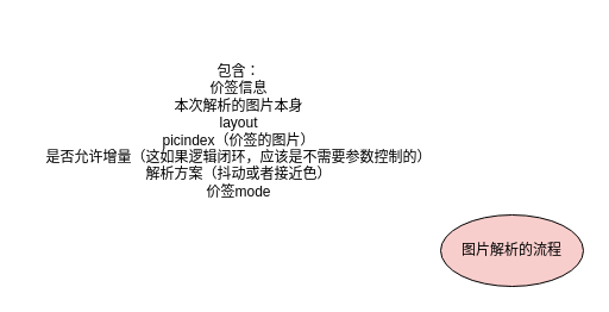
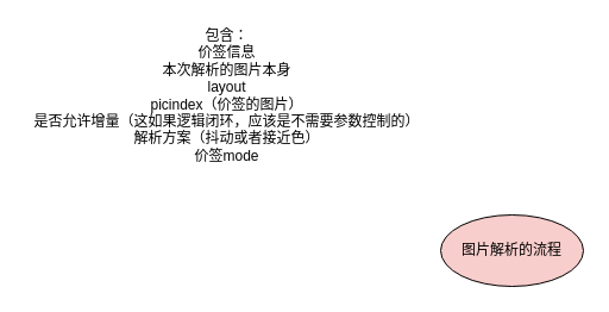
  <mxCell id="0" />
  <mxCell id="1" parent="0" />
  <mxCell id="2" value="图片解析的流程" style="ellipse;whiteSpace=wrap;html=1;fillColor=#f8cecc;" vertex="1" parent="1"><mxGeometry x="370" y="180" width="120" height="60" as="geometry" /></mxCell>
- <mxCell id="3" value="包含：&lt;br&gt;价签信息&lt;br&gt;本次解析的图片本身&lt;br&gt;layout&lt;br&gt;picindex（价签的图片）&lt;br&gt;是否允许增量（这如果逻辑闭环，应该是不需要参数控制的）&lt;br&gt;解析方案（抖动或者接近色）&lt;br&gt;价签mode" style="text;html=1;align=center;verticalAlign=middle;resizable=0;points=[];autosize=1;strokeColor=none;fillColor=none;" vertex="1" parent="1"><mxGeometry x="30" y="50" width="340" height="120" as="geometry" /></mxCell>
+ <mxCell id="3" value="包含：&lt;br&gt;价签信息&lt;br&gt;本次解析的图片本身&lt;br&gt;layout&lt;br&gt;picindex（价签的图片）&lt;br&gt;是否允许增量（这如果逻辑闭环，应该是不需要参数控制的）&lt;br&gt;解析方案（抖动或者接近色）&lt;br&gt;价签mode" style="text;html=1;align=center;verticalAlign=middle;resizable=0;points=[];autosize=1;strokeColor=none;fillColor=none;" vertex="1" parent="1"><mxGeometry width="340" height="120" as="geometry" x="20" y="20" /></mxCell>
